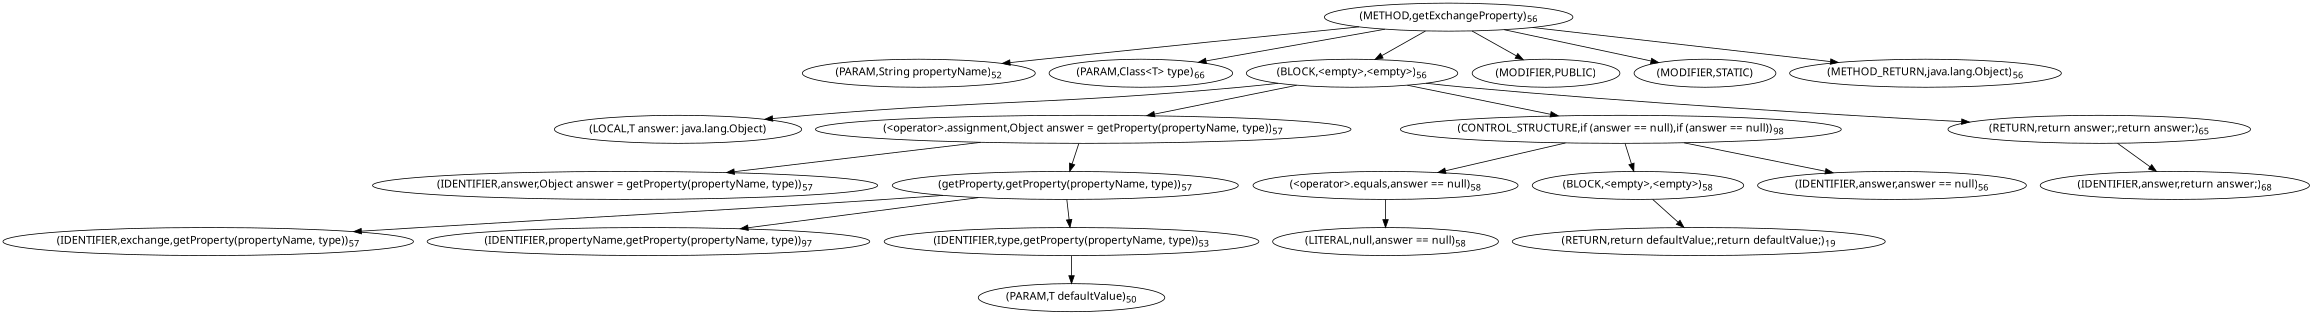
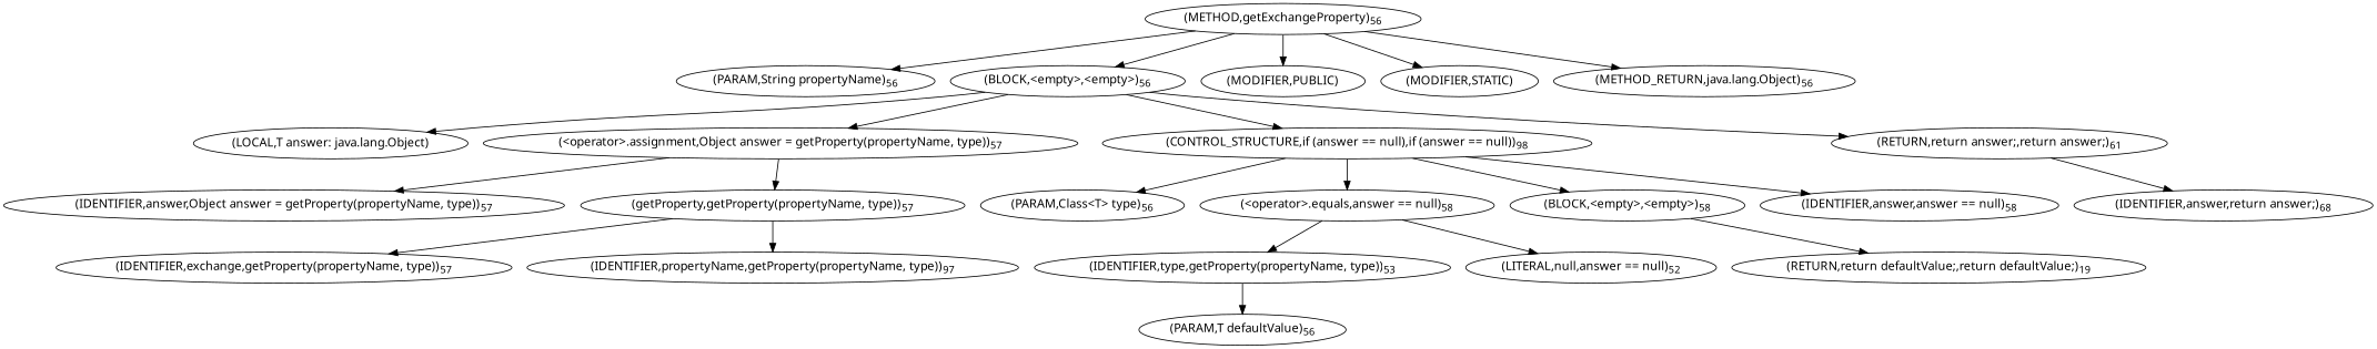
  digraph {
    fontname="Noto Sans"
    node [fontname="Noto Sans"]
    edge [fontname="Noto Sans"]
    n1 [label=<(METHOD,getExchangeProperty)<SUB>56</SUB>>]
-   n2 [label=<(PARAM,String propertyName)<SUB>52</SUB>>]
-   n3 [label=<(PARAM,Class&lt;T&gt; type)<SUB>66</SUB>>]
+   n2 [label=<(PARAM,String propertyName)<SUB>56</SUB>>]
+   n3 [label=<(PARAM,Class&lt;T&gt; type)<SUB>56</SUB>>]
    n4 [label=<(BLOCK,&lt;empty&gt;,&lt;empty&gt;)<SUB>56</SUB>>]
    n5 [label=<(MODIFIER,PUBLIC)>]
    n6 [label=<(MODIFIER,STATIC)>]
    n7 [label=<(METHOD_RETURN,java.lang.Object)<SUB>56</SUB>>]
-   n8 [label=<(PARAM,T defaultValue)<SUB>50</SUB>>]
+   n8 [label=<(PARAM,T defaultValue)<SUB>56</SUB>>]
    n9 [label=<(LOCAL,T answer: java.lang.Object)>]
    n10 [label=<(&lt;operator&gt;.assignment,Object answer = getProperty(propertyName, type))<SUB>57</SUB>>]
    n11 [label=<(CONTROL_STRUCTURE,if (answer == null),if (answer == null))<SUB>98</SUB>>]
-   n12 [label=<(RETURN,return answer;,return answer;)<SUB>65</SUB>>]
+   n12 [label=<(RETURN,return answer;,return answer;)<SUB>61</SUB>>]
    n13 [label=<(IDENTIFIER,answer,Object answer = getProperty(propertyName, type))<SUB>57</SUB>>]
    n14 [label=<(getProperty,getProperty(propertyName, type))<SUB>57</SUB>>]
    n15 [label=<(&lt;operator&gt;.equals,answer == null)<SUB>58</SUB>>]
    n16 [label=<(BLOCK,&lt;empty&gt;,&lt;empty&gt;)<SUB>58</SUB>>]
-   n17 [label=<(IDENTIFIER,answer,answer == null)<SUB>56</SUB>>]
+   n17 [label=<(IDENTIFIER,answer,answer == null)<SUB>58</SUB>>]
    n18 [label=<(IDENTIFIER,answer,return answer;)<SUB>68</SUB>>]
    n19 [label=<(IDENTIFIER,exchange,getProperty(propertyName, type))<SUB>57</SUB>>]
    n20 [label=<(IDENTIFIER,propertyName,getProperty(propertyName, type))<SUB>97</SUB>>]
    n21 [label=<(IDENTIFIER,type,getProperty(propertyName, type))<SUB>53</SUB>>]
-   n22 [label=<(LITERAL,null,answer == null)<SUB>58</SUB>>]
+   n22 [label=<(LITERAL,null,answer == null)<SUB>52</SUB>>]
    n23 [label=<(RETURN,return defaultValue;,return defaultValue;)<SUB>19</SUB>>]
    n1 -> n2
-   n1 -> n3
+   n11 -> n3
    n1 -> n4
    n1 -> n5
    n1 -> n6
    n1 -> n7
    n4 -> n9
    n4 -> n10
    n4 -> n11
    n4 -> n12
    n10 -> n13
    n10 -> n14
    n11 -> n15
    n11 -> n16
    n11 -> n17
    n12 -> n18
    n14 -> n19
    n14 -> n20
-   n14 -> n21
+   n15 -> n21
    n15 -> n22
    n16 -> n23
    n21 -> n8
  }
